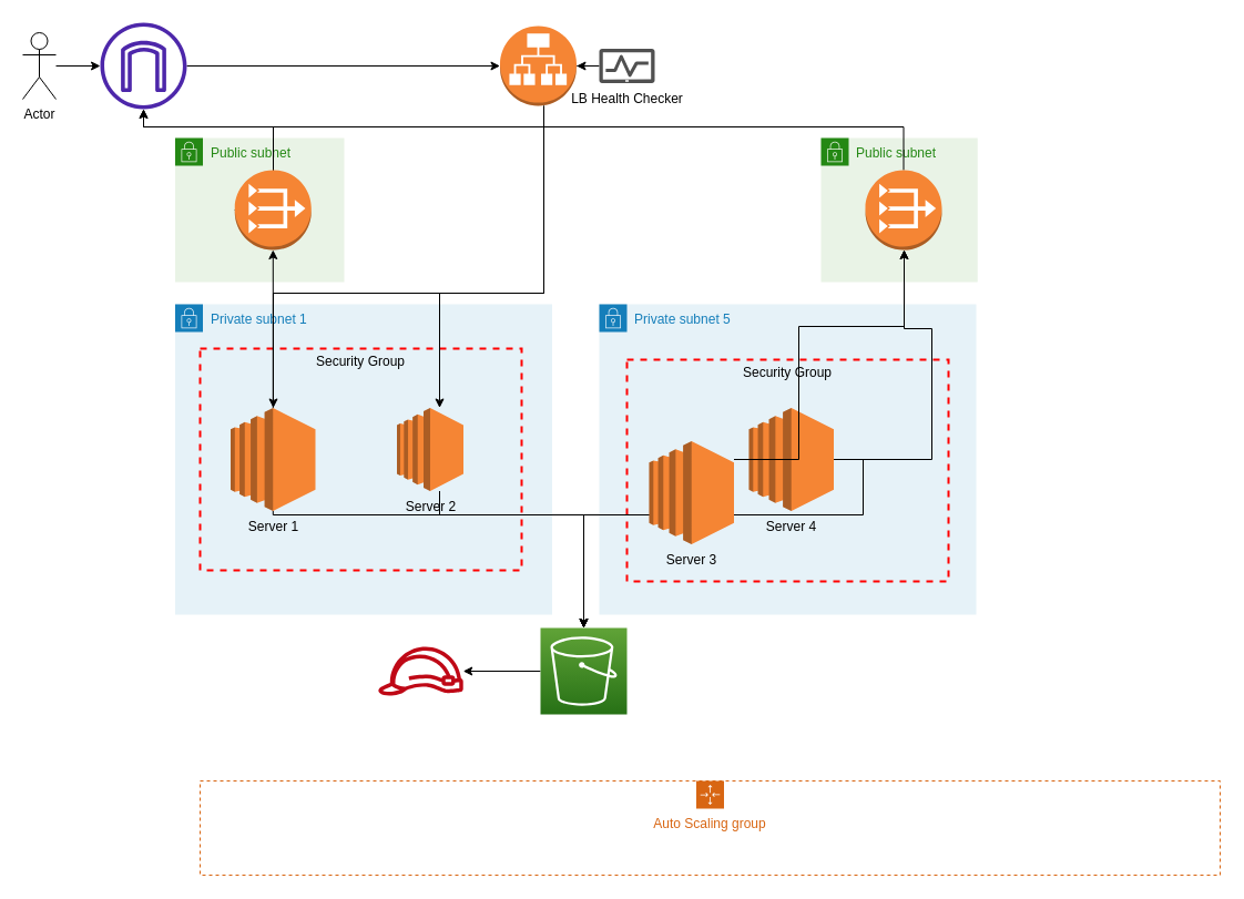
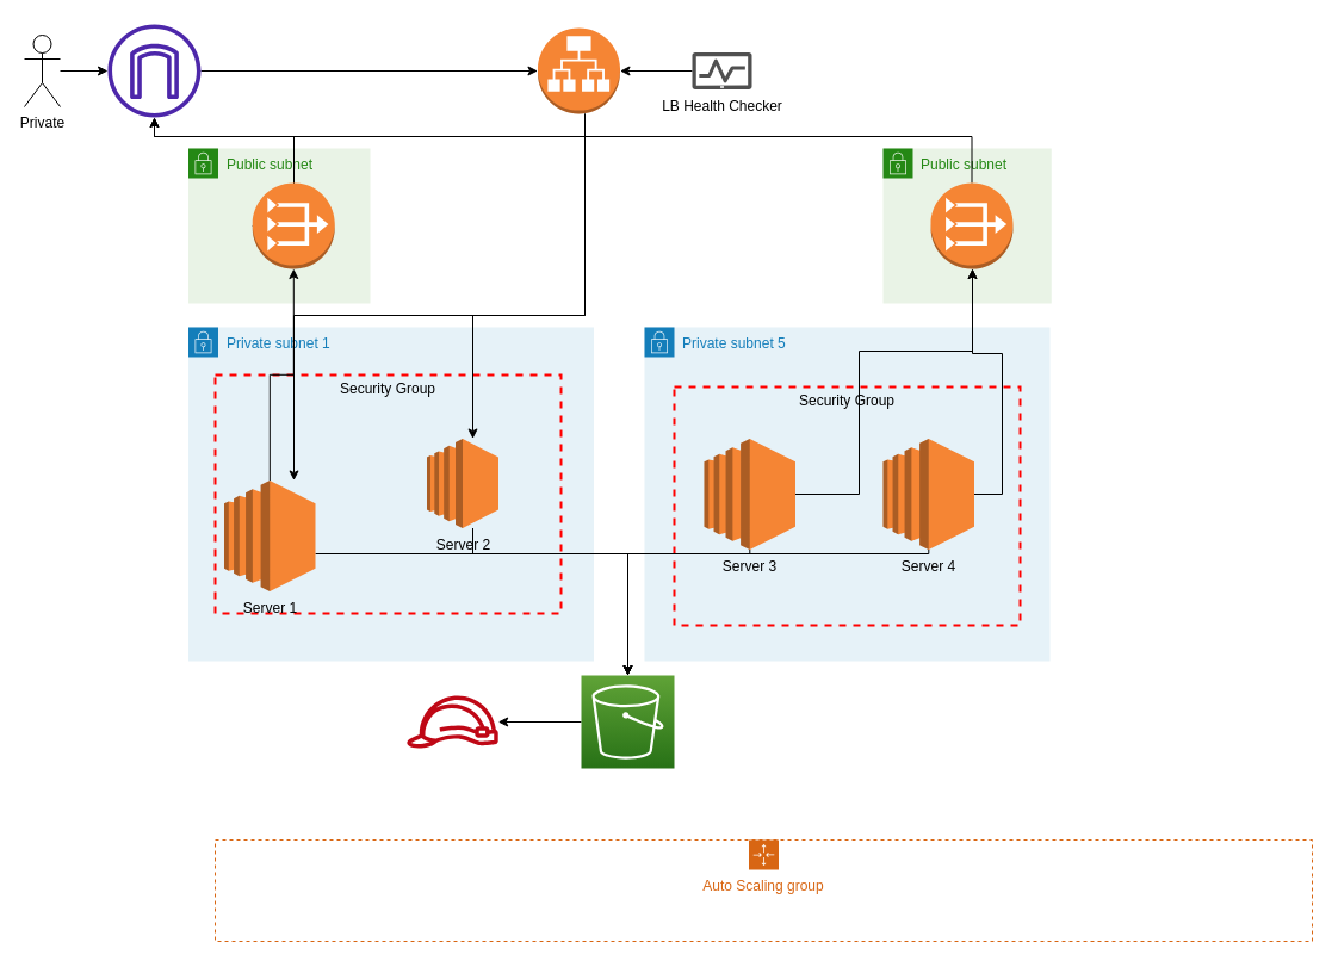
  <mxCell id="0" />
  <mxCell id="1" parent="0" />
  <mxCell id="2" value="Public subnet" style="points=[[0,0],[0.25,0],[0.5,0],[0.75,0],[1,0],[1,0.25],[1,0.5],[1,0.75],[1,1],[0.75,1],[0.5,1],[0.25,1],[0,1],[0,0.75],[0,0.5],[0,0.25]];outlineConnect=0;gradientColor=none;html=1;whiteSpace=wrap;fontSize=12;fontStyle=0;shape=mxgraph.aws4.group;grIcon=mxgraph.aws4.group_security_group;grStroke=0;strokeColor=#248814;fillColor=#E9F3E6;verticalAlign=top;align=left;spacingLeft=30;fontColor=#248814;dashed=0;" vertex="1" parent="1"><mxGeometry x="157.5" y="124" width="152.5" height="130" as="geometry" /></mxCell>
  <mxCell id="3" value="Public subnet" style="points=[[0,0],[0.25,0],[0.5,0],[0.75,0],[1,0],[1,0.25],[1,0.5],[1,0.75],[1,1],[0.75,1],[0.5,1],[0.25,1],[0,1],[0,0.75],[0,0.5],[0,0.25]];outlineConnect=0;gradientColor=none;html=1;whiteSpace=wrap;fontSize=12;fontStyle=0;shape=mxgraph.aws4.group;grIcon=mxgraph.aws4.group_security_group;grStroke=0;strokeColor=#248814;fillColor=#E9F3E6;verticalAlign=top;align=left;spacingLeft=30;fontColor=#248814;dashed=0;" vertex="1" parent="1"><mxGeometry x="740" y="124" width="141.25" height="130" as="geometry" /></mxCell>
  <mxCell id="4" value="Private subnet 5" style="points=[[0,0],[0.25,0],[0.5,0],[0.75,0],[1,0],[1,0.25],[1,0.5],[1,0.75],[1,1],[0.75,1],[0.5,1],[0.25,1],[0,1],[0,0.75],[0,0.5],[0,0.25]];outlineConnect=0;gradientColor=none;html=1;whiteSpace=wrap;fontSize=12;fontStyle=0;shape=mxgraph.aws4.group;grIcon=mxgraph.aws4.group_security_group;grStroke=0;strokeColor=#147EBA;fillColor=#E6F2F8;verticalAlign=top;align=left;spacingLeft=30;fontColor=#147EBA;dashed=0;" vertex="1" parent="1"><mxGeometry x="540" y="274" width="340" height="280" as="geometry" /></mxCell>
  <mxCell id="5" value="Security Group" style="fontStyle=0;verticalAlign=top;align=center;spacingTop=-2;fillColor=none;rounded=0;whiteSpace=wrap;html=1;strokeColor=#FF0000;strokeWidth=2;dashed=1;container=1;collapsible=0;expand=0;recursiveResize=0;" vertex="1" parent="1"><mxGeometry x="565" y="324" width="290" height="200" as="geometry" /></mxCell>
  <mxCell id="6" value="Private subnet 1" style="points=[[0,0],[0.25,0],[0.5,0],[0.75,0],[1,0],[1,0.25],[1,0.5],[1,0.75],[1,1],[0.75,1],[0.5,1],[0.25,1],[0,1],[0,0.75],[0,0.5],[0,0.25]];outlineConnect=0;gradientColor=none;html=1;whiteSpace=wrap;fontSize=12;fontStyle=0;shape=mxgraph.aws4.group;grIcon=mxgraph.aws4.group_security_group;grStroke=0;strokeColor=#147EBA;fillColor=#E6F2F8;verticalAlign=top;align=left;spacingLeft=30;fontColor=#147EBA;dashed=0;" vertex="1" parent="1"><mxGeometry x="157.5" y="274" width="340" height="280" as="geometry" /></mxCell>
  <mxCell id="7" value="Security Group" style="fontStyle=0;verticalAlign=top;align=center;spacingTop=-2;fillColor=none;rounded=0;whiteSpace=wrap;html=1;strokeColor=#FF0000;strokeWidth=2;dashed=1;container=1;collapsible=0;expand=0;recursiveResize=0;" vertex="1" parent="1"><mxGeometry x="180" y="314" width="290" height="200" as="geometry" /></mxCell>
  <mxCell id="8" style="edgeStyle=orthogonalEdgeStyle;rounded=0;orthogonalLoop=1;jettySize=auto;html=1;" edge="1" parent="1" source="10" target="15"><mxGeometry relative="1" as="geometry"><Array as="points"><mxPoint x="490" y="264" /><mxPoint x="246" y="264" /></Array></mxGeometry></mxCell>
  <mxCell id="9" style="edgeStyle=orthogonalEdgeStyle;rounded=0;orthogonalLoop=1;jettySize=auto;html=1;" edge="1" parent="1" source="10" target="12"><mxGeometry relative="1" as="geometry"><Array as="points"><mxPoint x="490" y="264" /><mxPoint x="396" y="264" /></Array></mxGeometry></mxCell>
  <mxCell id="10" value="" style="outlineConnect=0;dashed=0;verticalLabelPosition=bottom;verticalAlign=top;align=center;html=1;shape=mxgraph.aws3.application_load_balancer;fillColor=#F58534;gradientColor=none;" vertex="1" parent="1"><mxGeometry x="450.5" y="23" width="69" height="72" as="geometry" /></mxCell>
  <mxCell id="11" style="edgeStyle=orthogonalEdgeStyle;rounded=0;orthogonalLoop=1;jettySize=auto;html=1;entryX=0.5;entryY=0;entryDx=0;entryDy=0;entryPerimeter=0;" edge="1" parent="1" source="12" target="18"><mxGeometry relative="1" as="geometry"><Array as="points"><mxPoint x="396" y="464" /><mxPoint x="526" y="464" /></Array></mxGeometry></mxCell>
  <mxCell id="12" value="Server 2" style="outlineConnect=0;dashed=0;verticalLabelPosition=bottom;verticalAlign=top;align=center;html=1;shape=mxgraph.aws3.ec2;fillColor=#F58534;gradientColor=none;" vertex="1" parent="1"><mxGeometry x="357.5" y="367.5" width="60" height="75" as="geometry" /></mxCell>
  <mxCell id="13" style="edgeStyle=orthogonalEdgeStyle;rounded=0;orthogonalLoop=1;jettySize=auto;html=1;" edge="1" parent="1" source="15" target="18"><mxGeometry relative="1" as="geometry"><Array as="points"><mxPoint x="246" y="464" /><mxPoint x="526" y="464" /></Array></mxGeometry></mxCell>
  <mxCell id="14" style="edgeStyle=orthogonalEdgeStyle;rounded=0;orthogonalLoop=1;jettySize=auto;html=1;" edge="1" parent="1" source="15" target="33"><mxGeometry relative="1" as="geometry" /></mxCell>
- <mxCell id="15" value="Server 1" style="outlineConnect=0;dashed=0;verticalLabelPosition=bottom;verticalAlign=top;align=center;html=1;shape=mxgraph.aws3.ec2;fillColor=#F58534;gradientColor=none;" vertex="1" parent="1"><mxGeometry x="207.5" y="367.5" width="76.5" height="93" as="geometry" /></mxCell>
+ <mxCell id="15" value="Server 1" style="outlineConnect=0;dashed=0;verticalLabelPosition=bottom;verticalAlign=top;align=center;html=1;shape=mxgraph.aws3.ec2;fillColor=#F58534;gradientColor=none;" vertex="1" parent="1"><mxGeometry x="187.5" y="402.5" width="76.5" height="93" as="geometry" /></mxCell>
  <mxCell id="16" value="" style="sketch=0;outlineConnect=0;fontColor=#232F3E;gradientColor=none;fillColor=#BF0816;strokeColor=none;dashed=0;verticalLabelPosition=bottom;verticalAlign=top;align=center;html=1;fontSize=12;fontStyle=0;aspect=fixed;pointerEvents=1;shape=mxgraph.aws4.role;" vertex="1" parent="1"><mxGeometry x="340" y="583" width="78" height="44" as="geometry" /></mxCell>
  <mxCell id="17" style="edgeStyle=orthogonalEdgeStyle;rounded=0;orthogonalLoop=1;jettySize=auto;html=1;" edge="1" parent="1" source="18" target="16"><mxGeometry relative="1" as="geometry" /></mxCell>
  <mxCell id="18" value="" style="sketch=0;points=[[0,0,0],[0.25,0,0],[0.5,0,0],[0.75,0,0],[1,0,0],[0,1,0],[0.25,1,0],[0.5,1,0],[0.75,1,0],[1,1,0],[0,0.25,0],[0,0.5,0],[0,0.75,0],[1,0.25,0],[1,0.5,0],[1,0.75,0]];outlineConnect=0;fontColor=#232F3E;gradientColor=#60A337;gradientDirection=north;fillColor=#277116;strokeColor=#ffffff;dashed=0;verticalLabelPosition=bottom;verticalAlign=top;align=center;html=1;fontSize=12;fontStyle=0;aspect=fixed;shape=mxgraph.aws4.resourceIcon;resIcon=mxgraph.aws4.s3;" vertex="1" parent="1"><mxGeometry x="487" y="566" width="78" height="78" as="geometry" /></mxCell>
  <mxCell id="19" style="edgeStyle=orthogonalEdgeStyle;rounded=0;orthogonalLoop=1;jettySize=auto;html=1;" edge="1" parent="1" source="20" target="30"><mxGeometry relative="1" as="geometry" /></mxCell>
- <mxCell id="20" value="Actor" style="shape=umlActor;verticalLabelPosition=bottom;verticalAlign=top;html=1;outlineConnect=0;" vertex="1" parent="1"><mxGeometry x="20" y="29" width="30" height="60" as="geometry" /></mxCell>
+ <mxCell id="20" value="Private" style="shape=umlActor;verticalLabelPosition=bottom;verticalAlign=top;html=1;outlineConnect=0;" vertex="1" parent="1"><mxGeometry x="20" y="29" width="30" height="60" as="geometry" /></mxCell>
  <mxCell id="21" style="edgeStyle=orthogonalEdgeStyle;rounded=0;orthogonalLoop=1;jettySize=auto;html=1;" edge="1" parent="1" source="22" target="10"><mxGeometry relative="1" as="geometry" /></mxCell>
- <mxCell id="22" value="LB Health Checker" style="sketch=0;pointerEvents=1;shadow=0;dashed=0;html=1;strokeColor=none;labelPosition=center;verticalLabelPosition=bottom;verticalAlign=top;align=center;fillColor=#505050;shape=mxgraph.mscae.intune.device_health" vertex="1" parent="1"><mxGeometry x="540" y="43.5" width="50" height="31" as="geometry" /></mxCell>
+ <mxCell id="22" value="LB Health Checker" style="sketch=0;pointerEvents=1;shadow=0;dashed=0;html=1;strokeColor=none;labelPosition=center;verticalLabelPosition=bottom;verticalAlign=top;align=center;fillColor=#505050;shape=mxgraph.mscae.intune.device_health" vertex="1" parent="1"><mxGeometry x="580" y="43.5" width="50" height="31" as="geometry" /></mxCell>
  <mxCell id="23" style="edgeStyle=orthogonalEdgeStyle;rounded=0;orthogonalLoop=1;jettySize=auto;html=1;" edge="1" parent="1" source="25" target="18"><mxGeometry relative="1" as="geometry"><Array as="points"><mxPoint x="778" y="464" /><mxPoint x="526" y="464" /></Array></mxGeometry></mxCell>
  <mxCell id="24" style="edgeStyle=orthogonalEdgeStyle;rounded=0;orthogonalLoop=1;jettySize=auto;html=1;" edge="1" parent="1" source="25" target="35"><mxGeometry relative="1" as="geometry"><Array as="points"><mxPoint x="840" y="414" /><mxPoint x="840" y="296" /><mxPoint x="815" y="296" /></Array></mxGeometry></mxCell>
- <mxCell id="25" value="Server 4" style="outlineConnect=0;dashed=0;verticalLabelPosition=bottom;verticalAlign=top;align=center;html=1;shape=mxgraph.aws3.ec2;fillColor=#F58534;gradientColor=none;" vertex="1" parent="1"><mxGeometry x="675" y="367.5" width="76.5" height="93" as="geometry" /></mxCell>
+ <mxCell id="25" value="Server 4" style="outlineConnect=0;dashed=0;verticalLabelPosition=bottom;verticalAlign=top;align=center;html=1;shape=mxgraph.aws3.ec2;fillColor=#F58534;gradientColor=none;" vertex="1" parent="1"><mxGeometry x="740" y="367.5" width="76.5" height="93" as="geometry" /></mxCell>
  <mxCell id="26" style="edgeStyle=orthogonalEdgeStyle;rounded=0;orthogonalLoop=1;jettySize=auto;html=1;entryX=0.5;entryY=0;entryDx=0;entryDy=0;entryPerimeter=0;" edge="1" parent="1" source="28" target="18"><mxGeometry relative="1" as="geometry"><Array as="points"><mxPoint x="628" y="464" /><mxPoint x="526" y="464" /></Array></mxGeometry></mxCell>
  <mxCell id="27" style="edgeStyle=orthogonalEdgeStyle;rounded=0;orthogonalLoop=1;jettySize=auto;html=1;" edge="1" parent="1" source="28" target="35"><mxGeometry relative="1" as="geometry"><Array as="points"><mxPoint x="720" y="414" /><mxPoint x="720" y="294" /><mxPoint x="815" y="294" /></Array></mxGeometry></mxCell>
- <mxCell id="28" value="Server 3" style="outlineConnect=0;dashed=0;verticalLabelPosition=bottom;verticalAlign=top;align=center;html=1;shape=mxgraph.aws3.ec2;fillColor=#F58534;gradientColor=none;" vertex="1" parent="1"><mxGeometry x="585" y="397.5" width="76.5" height="93" as="geometry" /></mxCell>
+ <mxCell id="28" value="Server 3" style="outlineConnect=0;dashed=0;verticalLabelPosition=bottom;verticalAlign=top;align=center;html=1;shape=mxgraph.aws3.ec2;fillColor=#F58534;gradientColor=none;" vertex="1" parent="1"><mxGeometry x="590" y="367.5" width="76.5" height="93" as="geometry" /></mxCell>
  <mxCell id="29" style="edgeStyle=orthogonalEdgeStyle;rounded=0;orthogonalLoop=1;jettySize=auto;html=1;" edge="1" parent="1" source="30" target="10"><mxGeometry relative="1" as="geometry" /></mxCell>
  <mxCell id="30" value="" style="sketch=0;outlineConnect=0;fontColor=#232F3E;gradientColor=none;fillColor=#4D27AA;strokeColor=none;dashed=0;verticalLabelPosition=bottom;verticalAlign=top;align=center;html=1;fontSize=12;fontStyle=0;aspect=fixed;pointerEvents=1;shape=mxgraph.aws4.internet_gateway;" vertex="1" parent="1"><mxGeometry x="90" y="20" width="78" height="78" as="geometry" /></mxCell>
  <mxCell id="31" value="Auto Scaling group" style="points=[[0,0],[0.25,0],[0.5,0],[0.75,0],[1,0],[1,0.25],[1,0.5],[1,0.75],[1,1],[0.75,1],[0.5,1],[0.25,1],[0,1],[0,0.75],[0,0.5],[0,0.25]];outlineConnect=0;gradientColor=none;html=1;whiteSpace=wrap;fontSize=12;fontStyle=0;shape=mxgraph.aws4.groupCenter;grIcon=mxgraph.aws4.group_auto_scaling_group;grStroke=1;strokeColor=#D86613;fillColor=none;verticalAlign=top;align=center;fontColor=#D86613;dashed=1;spacingTop=25;" vertex="1" parent="1"><mxGeometry x="180" y="704" width="920" height="85" as="geometry" /></mxCell>
  <mxCell id="32" style="edgeStyle=orthogonalEdgeStyle;rounded=0;orthogonalLoop=1;jettySize=auto;html=1;exitX=0;exitY=0.5;exitDx=0;exitDy=0;exitPerimeter=0;" edge="1" parent="1" source="33" target="30"><mxGeometry relative="1" as="geometry"><Array as="points"><mxPoint x="246" y="189" /><mxPoint x="246" y="114" /><mxPoint x="129" y="114" /></Array></mxGeometry></mxCell>
  <mxCell id="33" value="" style="outlineConnect=0;dashed=0;verticalLabelPosition=bottom;verticalAlign=top;align=center;html=1;shape=mxgraph.aws3.vpc_nat_gateway;fillColor=#F58534;gradientColor=none;" vertex="1" parent="1"><mxGeometry x="211.25" y="153" width="69" height="72" as="geometry" /></mxCell>
  <mxCell id="34" style="edgeStyle=orthogonalEdgeStyle;rounded=0;orthogonalLoop=1;jettySize=auto;html=1;" edge="1" parent="1" source="35" target="30"><mxGeometry relative="1" as="geometry"><Array as="points"><mxPoint x="815" y="114" /><mxPoint x="129" y="114" /></Array></mxGeometry></mxCell>
  <mxCell id="35" value="" style="outlineConnect=0;dashed=0;verticalLabelPosition=bottom;verticalAlign=top;align=center;html=1;shape=mxgraph.aws3.vpc_nat_gateway;fillColor=#F58534;gradientColor=none;" vertex="1" parent="1"><mxGeometry x="780" y="153" width="69" height="72" as="geometry" /></mxCell>
